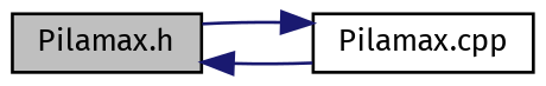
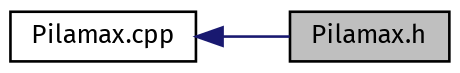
  digraph {
    rankdir=LR
    fontname="Fira Sans"
    node [color=black fontname="Fira Sans" fontsize=10 shape=record style=filled]
    edge [color=midnightblue dir=back fontname="Fira Sans" fontsize=10 labelfontname=Helvetica labelfontsize=10 style=solid]
    n1 [fillcolor=grey75 fontcolor=black height=0.2 label="Pilamax.h" width=0.4]
    n2 [fillcolor=white height=0.2 label="Pilamax.cpp" width=0.4]
-   n1 -> n2
    n2 -> n1
  }
